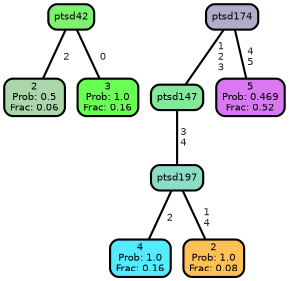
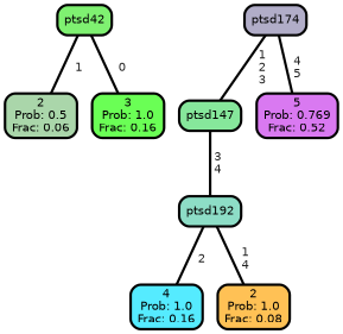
  graph {
    ranksep="0 equally"
    splines=straight
    node [color=black fontcolor=black fontname=helvetica penwidth=3 shape=box style="filled, rounded"]
    edge [color=black fontcolor=grey14 fontname=helvetica fontweight=bold penwidth=3]
    n1 [fillcolor="#aad6aa" label="2\nProb: 0.5\nFrac: 0.06"]
    n2 [fillcolor="#7ff171" label=ptsd42]
    n3 [fillcolor="#6aff55" label="3\nProb: 1.0\nFrac: 0.16"]
    n4 [fillcolor="#86e79b" label=ptsd147]
-   n5 [fillcolor="#8dddc6" label=ptsd197]
+   n5 [fillcolor="#8dddc6" label=ptsd192]
    n6 [fillcolor="#55ebff" label="4\nProb: 1.0\nFrac: 0.16"]
    n7 [fillcolor="#ffc155" label="2\nProb: 1.0\nFrac: 0.08"]
    n8 [fillcolor="#b1adc8" label=ptsd174]
-   n9 [fillcolor="#d979f1" label="5\nProb: 0.469\nFrac: 0.52"]
+   n9 [fillcolor="#d979f1" label="5\nProb: 0.769\nFrac: 0.52"]
    subgraph sub_1 {
      rank=same
    }
-   n2 -- n1 [label=" 2"]
+   n2 -- n1 [label=" 1"]
    n2 -- n3 [label=" 0"]
    n4 -- n5 [label=" 3\n 4"]
    n5 -- n6 [label=" 2"]
    n5 -- n7 [label=" 1\n 4"]
    n8 -- n4 [label=" 1\n 2\n 3"]
    n8 -- n9 [label=" 4\n 5"]
  }
